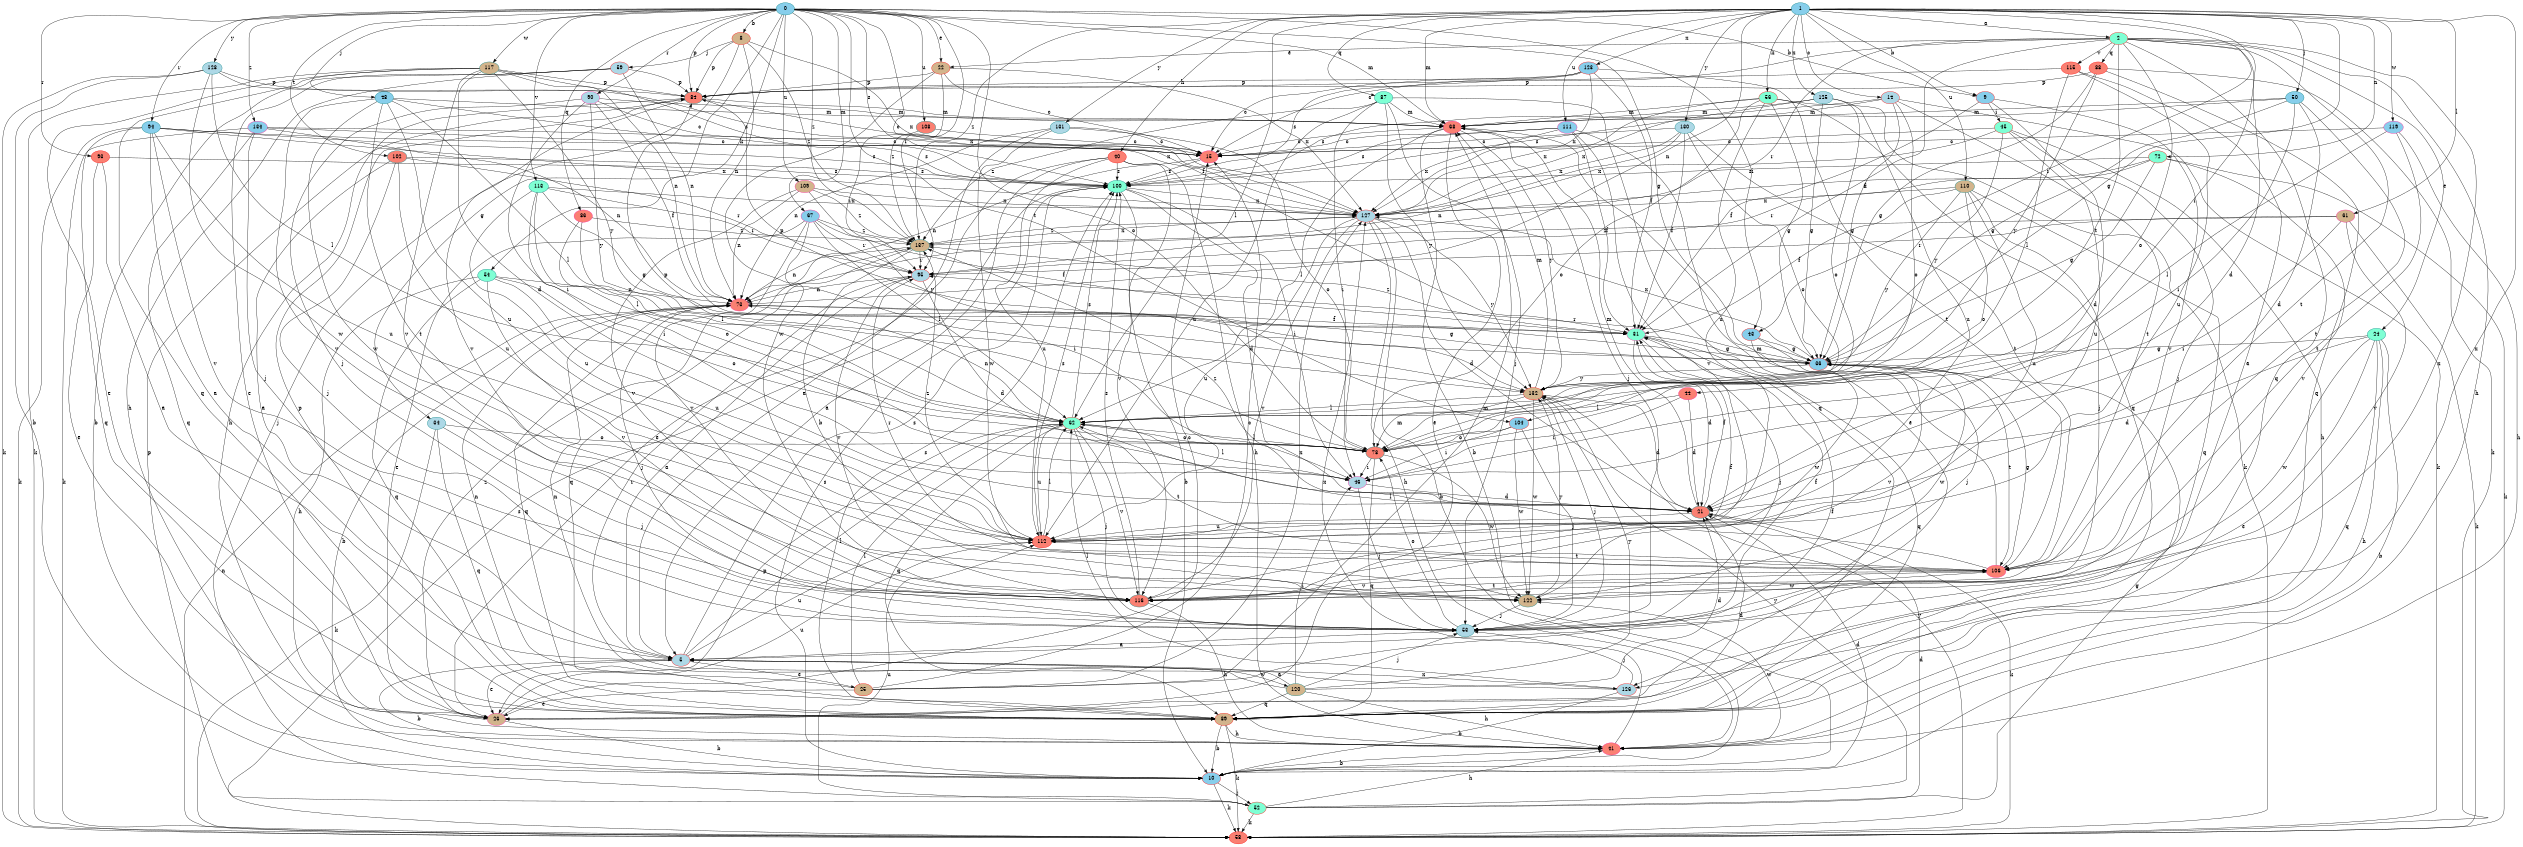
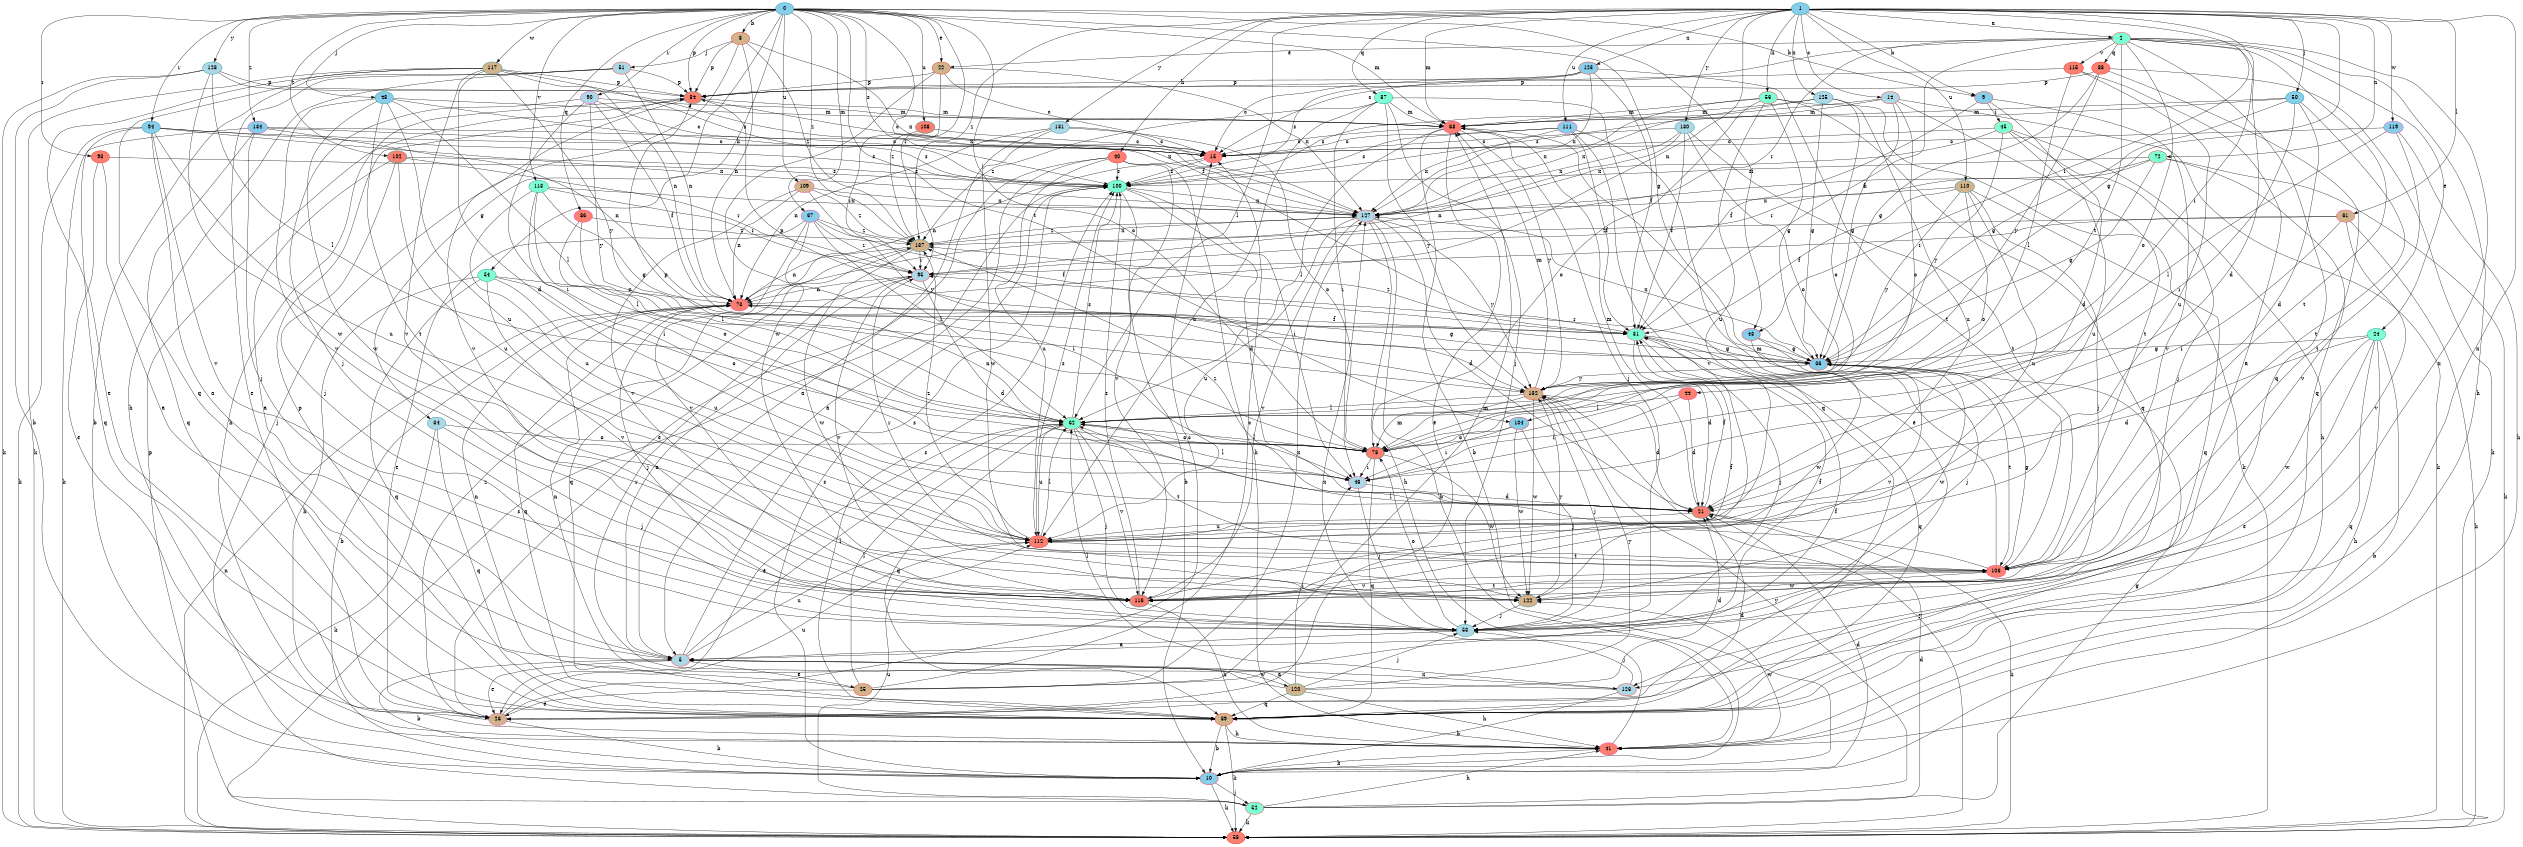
  strict digraph {
    node [color=red fillcolor=salmon style=filled]
    0 [color=teal fillcolor=skyblue]
    8 [fillcolor=tan]
    9 [fillcolor=skyblue]
    22 [fillcolor=tan]
    31 [color=deeppink fillcolor=aquamarine]
    34 [color=teal fillcolor=lightblue]
    36 [fillcolor=skyblue]
    43 [fillcolor=skyblue]
    48 [color=teal fillcolor=skyblue]
    54 [color=teal fillcolor=aquamarine]
    67 [color=deeppink fillcolor=skyblue]
    68 [color=deeppink]
    78 [color=teal]
    84 [color=teal]
    86 [color=deeppink]
    90 [color=deeppink fillcolor=lightblue]
    93
    94 [color=teal fillcolor=skyblue]
    95 [fillcolor=lightblue]
    100 [color=teal fillcolor=aquamarine]
    102 [color=teal]
    104 [fillcolor=skyblue]
    108 [color=teal]
    109 [color=deeppink fillcolor=tan]
    113 [color=teal fillcolor=aquamarine]
    117 [color=teal fillcolor=tan]
    128 [color=teal fillcolor=lightblue]
    134 [color=deeppink fillcolor=skyblue]
    137 [color=teal fillcolor=tan]
    73 [color=deeppink]
-   51 [fillcolor=lightblue label=59]
+   51 [fillcolor=lightblue]
    52 [fillcolor=aquamarine]
    127 [fillcolor=lightblue]
    21 [color=teal]
    45 [fillcolor=aquamarine]
    116 [color=teal]
    15 [color=deeppink]
    122 [color=teal fillcolor=tan]
    89 [fillcolor=tan]
    53 [color=teal fillcolor=lightblue]
    58
    106 [color=deeppink]
    132 [fillcolor=tan]
    62 [fillcolor=aquamarine]
    112
    41 [color=deeppink]
    26 [color=deeppink fillcolor=tan]
    46 [color=deeppink fillcolor=lightblue]
    10 [fillcolor=skyblue]
    5 [fillcolor=lightblue]
    1 [color=teal fillcolor=skyblue]
    2 [fillcolor=aquamarine]
    14 [fillcolor=lightblue]
    40
    44 [color=deeppink]
    50 [color=teal fillcolor=skyblue]
    56 [fillcolor=aquamarine]
    61 [color=deeppink fillcolor=tan]
    72 [fillcolor=aquamarine]
    87 [color=teal fillcolor=aquamarine]
    110 [color=teal fillcolor=tan]
    111 [color=deeppink fillcolor=skyblue]
    119 [color=deeppink fillcolor=skyblue]
    123 [fillcolor=skyblue]
    125 [color=teal fillcolor=lightblue]
    126 [fillcolor=lightblue]
    130 [color=teal fillcolor=lightblue]
    131 [color=teal fillcolor=lightblue]
    24 [color=teal fillcolor=aquamarine]
    88
    115
    25 [fillcolor=tan]
    120 [color=teal fillcolor=tan]
    0 -> 8 [label=b]
    0 -> 9 [label=b]
    0 -> 22 [label=e]
    0 -> 31 [label=f]
    0 -> 34 [label=g]
    0 -> 36 [label=g]
    0 -> 43 [label=i]
    0 -> 48 [label=j]
    0 -> 54 [label=k]
    0 -> 67 [label=m]
    0 -> 68 [label=m]
    0 -> 78 [label=o]
    0 -> 84 [label=p]
    0 -> 86 [label=q]
    0 -> 90 [label=r]
    0 -> 93 [label=r]
    0 -> 94 [label=r]
    0 -> 95 [label=r]
    0 -> 100 [label=s]
    0 -> 102 [label=t]
    0 -> 104 [label=t]
    0 -> 108 [label=u]
    0 -> 109 [label=u]
    0 -> 113 [label=v]
    0 -> 117 [label=w]
    0 -> 128 [label=y]
    0 -> 134 [label=z]
    0 -> 137 [label=z]
    8 -> 84 [label=p]
    8 -> 137 [label=z]
    8 -> 73 [label=n]
    8 -> 51 [label=j]
    8 -> 52 [label=j]
    8 -> 127 [label=x]
    9 -> 31 [label=f]
    9 -> 21 [label=d]
    9 -> 45 [label=i]
    9 -> 116 [label=v]
    22 -> 84 [label=p]
    22 -> 137 [label=z]
    22 -> 127 [label=x]
    22 -> 15 [label=c]
    22 -> 122 [label=w]
    31 -> 36 [label=g]
    31 -> 137 [label=z]
    31 -> 21 [label=d]
    31 -> 89 [label=q]
    31 -> 53 [label=j]
    34 -> 78 [label=o]
    34 -> 89 [label=q]
    34 -> 53 [label=j]
    34 -> 58 [label=k]
    36 -> 84 [label=p]
    36 -> 95 [label=r]
    36 -> 127 [label=x]
    36 -> 116 [label=v]
    36 -> 122 [label=w]
    36 -> 106 [label=t]
    36 -> 132 [label=y]
    43 -> 36 [label=g]
    43 -> 122 [label=w]
    43 -> 53 [label=j]
    48 -> 68 [label=m]
    48 -> 127 [label=x]
    48 -> 116 [label=v]
    48 -> 122 [label=w]
    48 -> 106 [label=t]
    48 -> 62 [label=l]
    48 -> 112 [label=u]
    54 -> 78 [label=o]
    54 -> 73 [label=n]
    54 -> 116 [label=v]
    54 -> 89 [label=q]
    54 -> 112 [label=u]
    54 -> 41 [label=h]
    67 -> 31 [label=f]
    67 -> 95 [label=r]
    67 -> 137 [label=z]
    67 -> 116 [label=v]
    67 -> 62 [label=l]
    67 -> 26 [label=e]
    67 -> 46 [label=i]
    68 -> 15 [label=c]
    68 -> 53 [label=j]
    68 -> 132 [label=y]
    68 -> 62 [label=l]
    68 -> 26 [label=e]
    68 -> 10 [label=b]
    78 -> 84 [label=p]
    78 -> 122 [label=w]
    78 -> 89 [label=q]
    78 -> 62 [label=l]
    78 -> 46 [label=i]
    84 -> 68 [label=m]
    84 -> 116 [label=v]
    84 -> 15 [label=c]
    84 -> 41 [label=h]
    86 -> 78 [label=o]
    86 -> 137 [label=z]
    86 -> 62 [label=l]
    90 -> 31 [label=f]
    90 -> 68 [label=m]
    90 -> 15 [label=c]
    90 -> 53 [label=j]
    90 -> 132 [label=y]
    90 -> 46 [label=i]
    93 -> 100 [label=s]
    93 -> 26 [label=e]
    93 -> 5 [label=a]
    94 -> 100 [label=s]
    94 -> 127 [label=x]
    94 -> 116 [label=v]
    94 -> 15 [label=c]
    94 -> 89 [label=q]
    94 -> 58 [label=k]
    94 -> 112 [label=u]
    94 -> 5 [label=a]
    95 -> 73 [label=n]
    95 -> 21 [label=d]
    95 -> 116 [label=v]
    95 -> 5 [label=a]
    100 -> 127 [label=x]
    100 -> 21 [label=d]
    100 -> 46 [label=i]
    100 -> 10 [label=b]
    102 -> 95 [label=r]
    102 -> 100 [label=s]
    102 -> 53 [label=j]
    102 -> 112 [label=u]
    102 -> 5 [label=a]
    104 -> 78 [label=o]
    104 -> 122 [label=w]
    104 -> 53 [label=j]
    104 -> 46 [label=i]
    108 -> 95 [label=r]
    108 -> 15 [label=c]
    109 -> 137 [label=z]
    109 -> 73 [label=n]
    109 -> 127 [label=x]
    109 -> 116 [label=v]
    109 -> 132 [label=y]
    113 -> 36 [label=g]
    113 -> 95 [label=r]
    113 -> 127 [label=x]
    113 -> 62 [label=l]
    113 -> 112 [label=u]
    113 -> 46 [label=i]
    117 -> 84 [label=p]
    117 -> 100 [label=s]
    117 -> 73 [label=n]
    117 -> 21 [label=d]
    117 -> 116 [label=v]
    117 -> 89 [label=q]
    117 -> 58 [label=k]
    117 -> 132 [label=y]
    117 -> 26 [label=e]
    128 -> 84 [label=p]
    128 -> 127 [label=x]
    128 -> 122 [label=w]
    128 -> 58 [label=k]
    128 -> 62 [label=l]
    128 -> 10 [label=b]
    134 -> 100 [label=s]
    134 -> 73 [label=n]
    134 -> 15 [label=c]
    134 -> 89 [label=q]
    134 -> 53 [label=j]
    134 -> 58 [label=k]
    137 -> 95 [label=r]
    137 -> 73 [label=n]
    137 -> 127 [label=x]
-   137 -> 122 [label=b]
+   137 -> 122 [label=w]
    137 -> 89 [label=q]
    73 -> 31 [label=f]
    73 -> 36 [label=g]
    73 -> 89 [label=q]
    73 -> 53 [label=j]
    73 -> 10 [label=b]
    51 -> 84 [label=p]
    51 -> 73 [label=n]
    51 -> 41 [label=h]
    51 -> 26 [label=e]
    51 -> 10 [label=b]
    52 -> 36 [label=g]
    52 -> 84 [label=p]
    52 -> 21 [label=d]
    52 -> 58 [label=k]
    52 -> 132 [label=y]
    52 -> 112 [label=u]
    52 -> 41 [label=h]
    127 -> 137 [label=z]
    127 -> 21 [label=d]
    127 -> 116 [label=v]
    127 -> 132 [label=y]
    127 -> 112 [label=u]
    127 -> 41 [label=h]
    127 -> 10 [label=b]
    21 -> 31 [label=f]
    21 -> 68 [label=m]
    21 -> 137 [label=z]
    21 -> 58 [label=k]
    21 -> 112 [label=u]
    45 -> 127 [label=x]
    45 -> 15 [label=c]
    45 -> 53 [label=j]
    45 -> 132 [label=y]
    45 -> 112 [label=u]
    45 -> 41 [label=h]
    116 -> 31 [label=f]
    116 -> 100 [label=s]
    116 -> 106 [label=t]
    116 -> 41 [label=h]
    15 -> 100 [label=s]
    15 -> 73 [label=n]
    122 -> 53 [label=j]
    122 -> 132 [label=y]
    89 -> 84 [label=p]
    89 -> 100 [label=s]
    89 -> 21 [label=d]
    89 -> 58 [label=k]
    89 -> 41 [label=h]
    89 -> 10 [label=b]
    53 -> 31 [label=f]
    53 -> 78 [label=o]
    53 -> 5 [label=a]
    58 -> 100 [label=s]
    58 -> 73 [label=n]
    58 -> 132 [label=y]
    106 -> 36 [label=g]
    106 -> 68 [label=m]
    106 -> 95 [label=r]
    106 -> 116 [label=v]
    106 -> 122 [label=w]
    106 -> 62 [label=l]
    132 -> 68 [label=m]
    132 -> 78 [label=m]
    132 -> 21 [label=d]
    132 -> 122 [label=w]
    132 -> 53 [label=j]
    132 -> 62 [label=l]
    62 -> 78 [label=o]
    62 -> 100 [label=s]
    62 -> 73 [label=n]
    62 -> 116 [label=v]
    62 -> 89 [label=q]
    62 -> 53 [label=j]
    62 -> 106 [label=t]
    62 -> 112 [label=u]
-   62 -> 26 [label=p]
+   62 -> 26 [label=e]
    112 -> 100 [label=s]
    112 -> 137 [label=z]
    112 -> 106 [label=t]
    112 -> 62 [label=l]
    41 -> 127 [label=x]
    41 -> 122 [label=w]
    41 -> 10 [label=b]
    26 -> 137 [label=z]
    26 -> 15 [label=c]
    26 -> 112 [label=u]
    26 -> 10 [label=b]
    46 -> 21 [label=d]
    46 -> 53 [label=j]
    46 -> 62 [label=l]
    10 -> 100 [label=s]
    10 -> 52 [label=j]
    10 -> 21 [label=d]
    10 -> 58 [label=k]
    5 -> 100 [label=s]
    5 -> 62 [label=l]
    5 -> 112 [label=u]
    5 -> 26 [label=e]
    5 -> 10 [label=b]
    5 -> 126 [label=x]
    5 -> 25 [label=e]
    5 -> 120 [label=w]
    1 -> 9 [label=b]
    1 -> 36 [label=g]
    1 -> 43 [label=i]
    1 -> 68 [label=m]
    1 -> 137 [label=z]
    1 -> 73 [label=n]
    1 -> 62 [label=l]
    1 -> 2 [label=a]
    1 -> 14 [label=c]
    1 -> 40 [label=h]
    1 -> 44 [label=i]
    1 -> 50 [label=j]
    1 -> 56 [label=k]
    1 -> 61 [label=l]
    1 -> 72 [label=n]
    1 -> 87 [label=q]
    1 -> 110 [label=u]
    1 -> 111 [label=u]
    1 -> 119 [label=w]
    1 -> 123 [label=x]
    1 -> 125 [label=x]
    1 -> 126 [label=x]
    1 -> 130 [label=y]
    1 -> 131 [label=y]
    2 -> 22 [label=e]
    2 -> 31 [label=f]
    2 -> 78 [label=o]
    2 -> 95 [label=r]
    2 -> 104 [label=t]
    2 -> 21 [label=d]
    2 -> 15 [label=c]
    2 -> 89 [label=q]
    2 -> 106 [label=t]
    2 -> 41 [label=h]
    2 -> 126 [label=x]
    2 -> 24 [label=e]
    2 -> 88 [label=q]
    2 -> 115 [label=v]
    14 -> 36 [label=g]
    14 -> 68 [label=m]
    14 -> 78 [label=o]
    14 -> 100 [label=s]
    14 -> 58 [label=k]
    14 -> 106 [label=t]
    40 -> 100 [label=s]
    40 -> 116 [label=v]
    40 -> 112 [label=u]
    40 -> 41 [label=h]
    40 -> 26 [label=e]
    40 -> 5 [label=a]
    44 -> 21 [label=d]
    44 -> 62 [label=l]
    44 -> 46 [label=i]
    50 -> 36 [label=g]
    50 -> 68 [label=m]
    50 -> 100 [label=s]
    50 -> 21 [label=d]
    50 -> 106 [label=t]
    50 -> 46 [label=i]
    56 -> 36 [label=g]
    56 -> 68 [label=m]
    56 -> 78 [label=o]
    56 -> 127 [label=x]
    56 -> 89 [label=q]
    56 -> 58 [label=k]
    56 -> 112 [label=u]
    61 -> 95 [label=r]
    61 -> 137 [label=z]
    61 -> 116 [label=v]
    61 -> 58 [label=k]
    61 -> 46 [label=i]
    72 -> 36 [label=g]
    72 -> 95 [label=r]
    72 -> 100 [label=s]
    72 -> 127 [label=x]
    72 -> 116 [label=v]
    72 -> 58 [label=k]
    87 -> 68 [label=m]
    87 -> 137 [label=z]
    87 -> 89 [label=q]
    87 -> 53 [label=j]
    87 -> 132 [label=y]
    87 -> 112 [label=u]
    87 -> 46 [label=i]
    110 -> 31 [label=f]
    110 -> 78 [label=o]
    110 -> 127 [label=x]
    110 -> 89 [label=q]
    110 -> 53 [label=j]
    110 -> 132 [label=y]
    110 -> 112 [label=u]
    111 -> 31 [label=f]
    111 -> 100 [label=s]
    111 -> 127 [label=x]
    111 -> 116 [label=v]
    111 -> 15 [label=c]
    111 -> 26 [label=e]
    119 -> 15 [label=c]
    119 -> 106 [label=t]
    119 -> 62 [label=l]
    119 -> 41 [label=h]
    123 -> 31 [label=f]
    123 -> 84 [label=p]
    123 -> 100 [label=s]
    123 -> 127 [label=x]
    123 -> 15 [label=c]
    123 -> 106 [label=t]
    125 -> 36 [label=g]
    125 -> 68 [label=m]
    125 -> 78 [label=o]
    125 -> 127 [label=x]
    125 -> 112 [label=u]
    126 -> 95 [label=r]
    126 -> 53 [label=j]
    126 -> 62 [label=l]
    126 -> 10 [label=b]
    130 -> 31 [label=f]
    130 -> 78 [label=o]
    130 -> 73 [label=n]
    130 -> 127 [label=x]
    130 -> 15 [label=c]
    130 -> 106 [label=t]
    131 -> 78 [label=o]
    131 -> 73 [label=n]
    131 -> 15 [label=c]
    131 -> 122 [label=w]
    131 -> 5 [label=a]
    24 -> 36 [label=g]
    24 -> 21 [label=d]
    24 -> 122 [label=w]
    24 -> 89 [label=q]
    24 -> 41 [label=h]
    24 -> 26 [label=e]
    24 -> 10 [label=b]
    88 -> 36 [label=g]
    88 -> 84 [label=p]
    88 -> 89 [label=q]
    88 -> 58 [label=k]
    88 -> 132 [label=y]
    115 -> 84 [label=p]
    115 -> 62 [label=l]
    115 -> 112 [label=u]
    115 -> 5 [label=a]
    25 -> 31 [label=f]
    25 -> 68 [label=m]
    25 -> 73 [label=n]
    25 -> 127 [label=x]
    25 -> 15 [label=c]
    25 -> 62 [label=l]
    25 -> 26 [label=e]
    120 -> 73 [label=n]
    120 -> 21 [label=d]
    120 -> 89 [label=q]
    120 -> 53 [label=j]
    120 -> 132 [label=y]
    120 -> 41 [label=h]
    120 -> 46 [label=i]
    120 -> 5 [label=a]
  }
